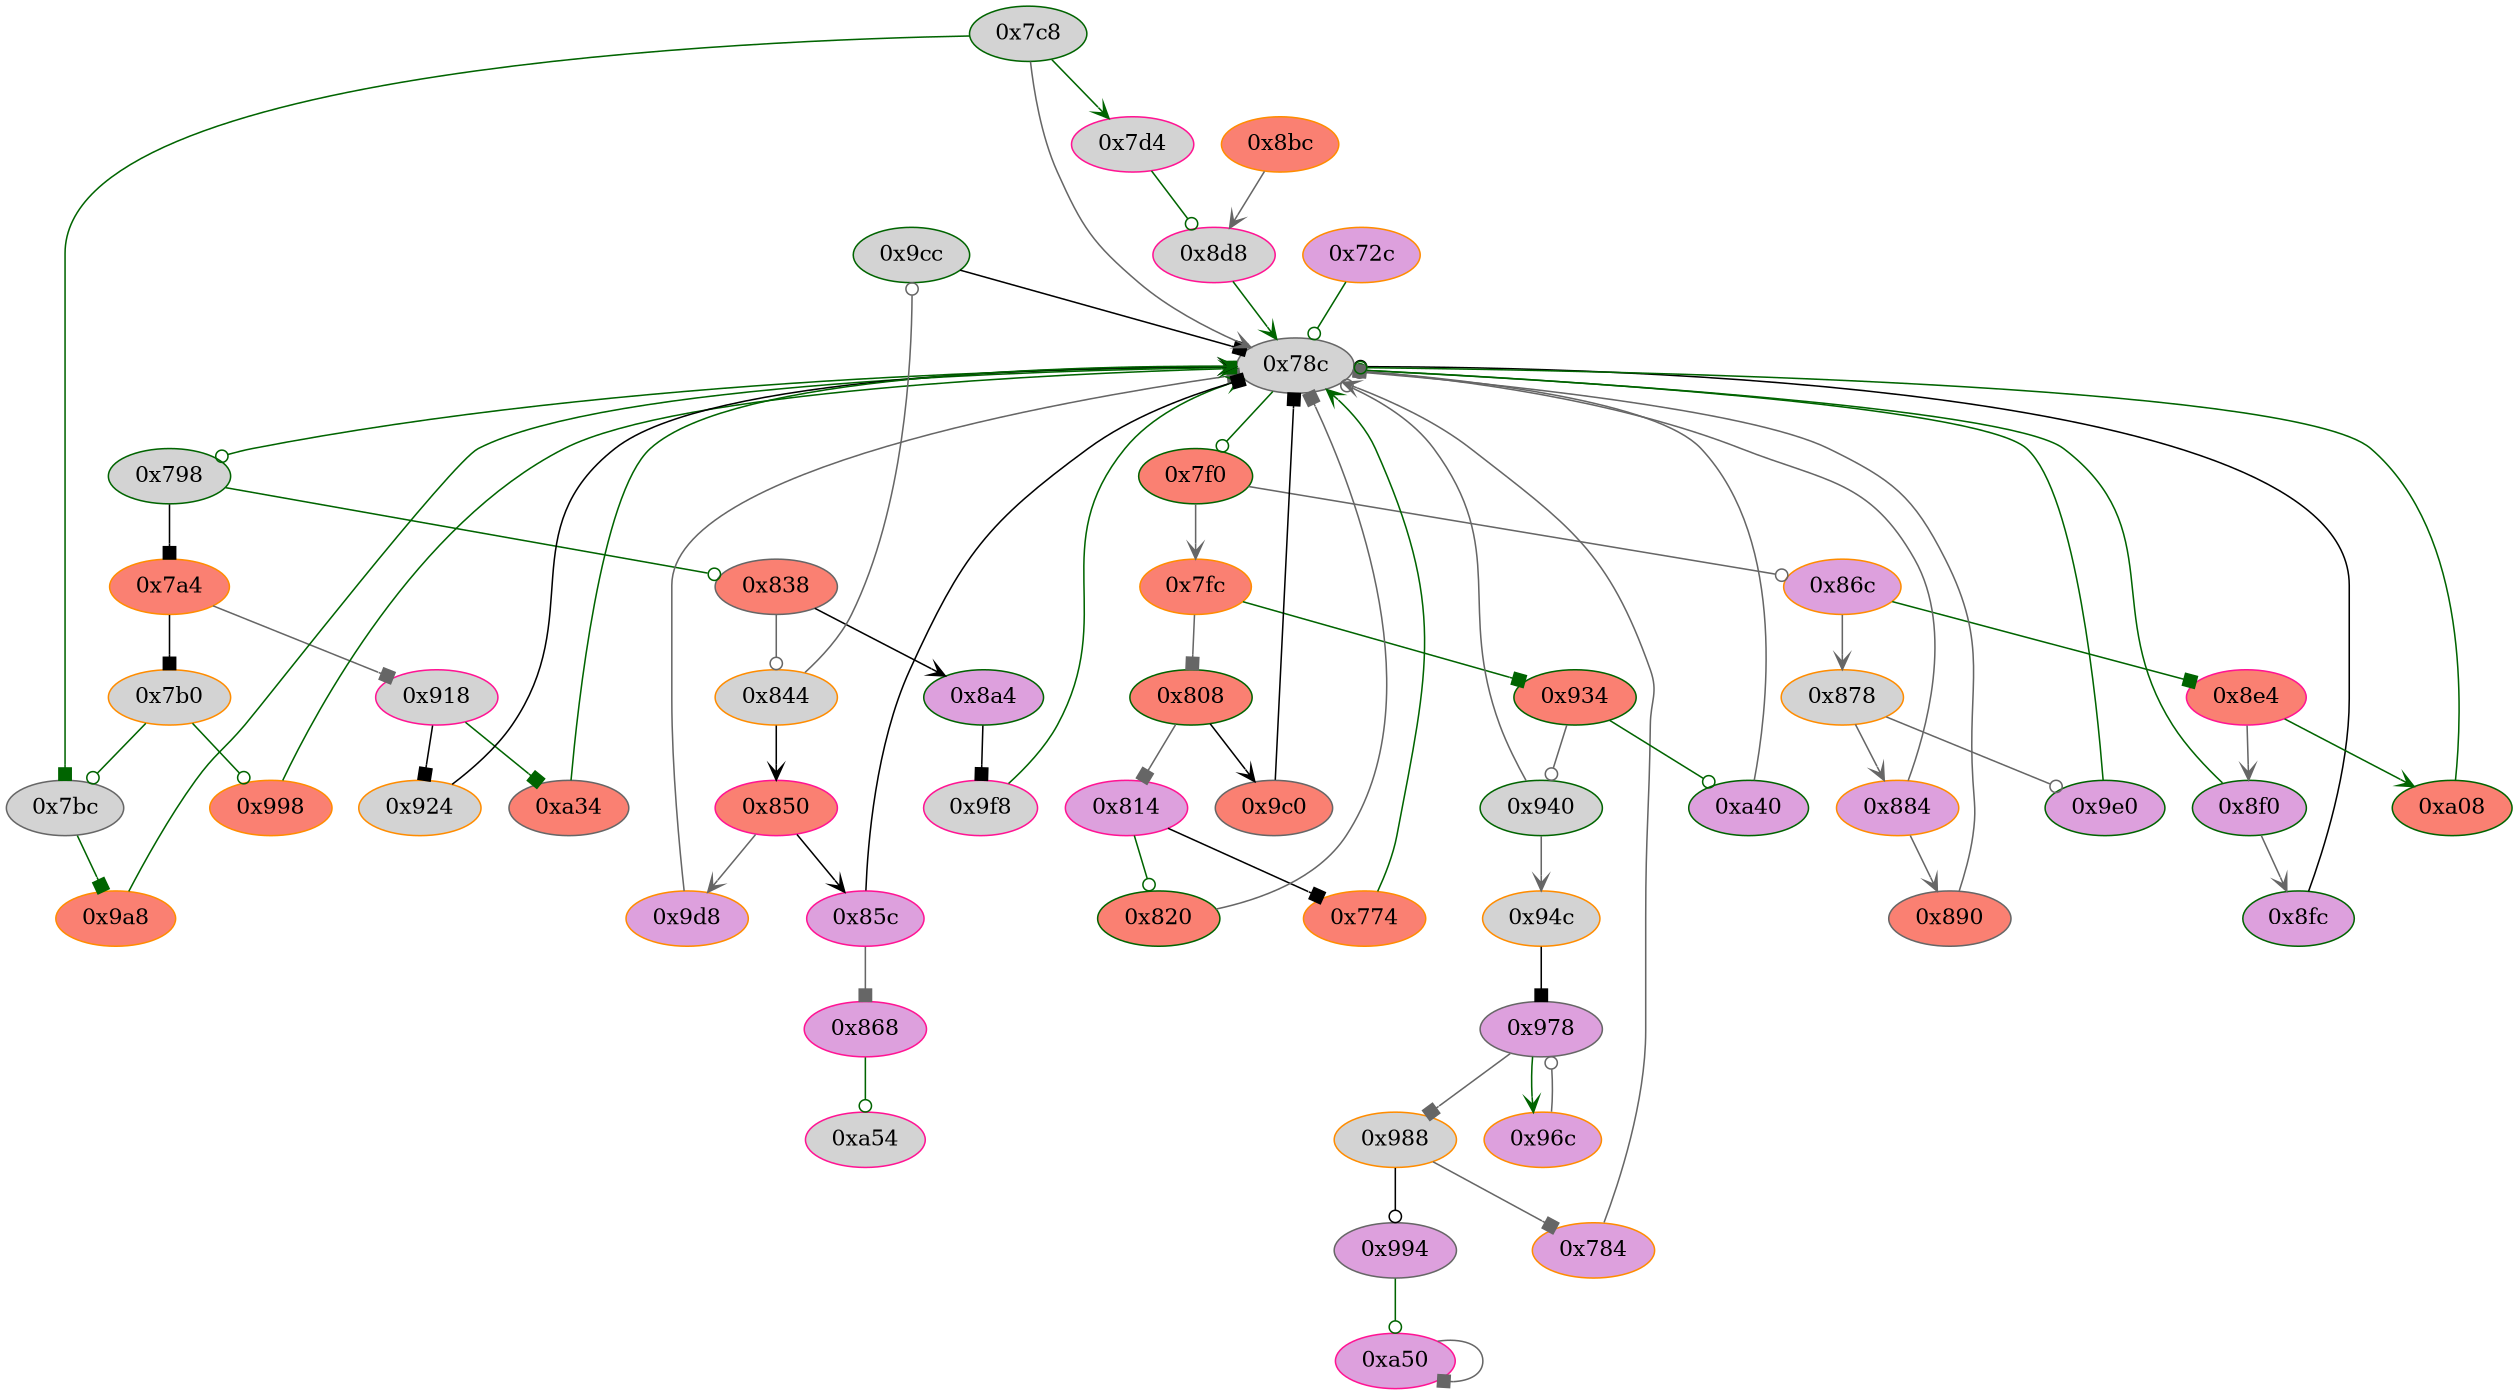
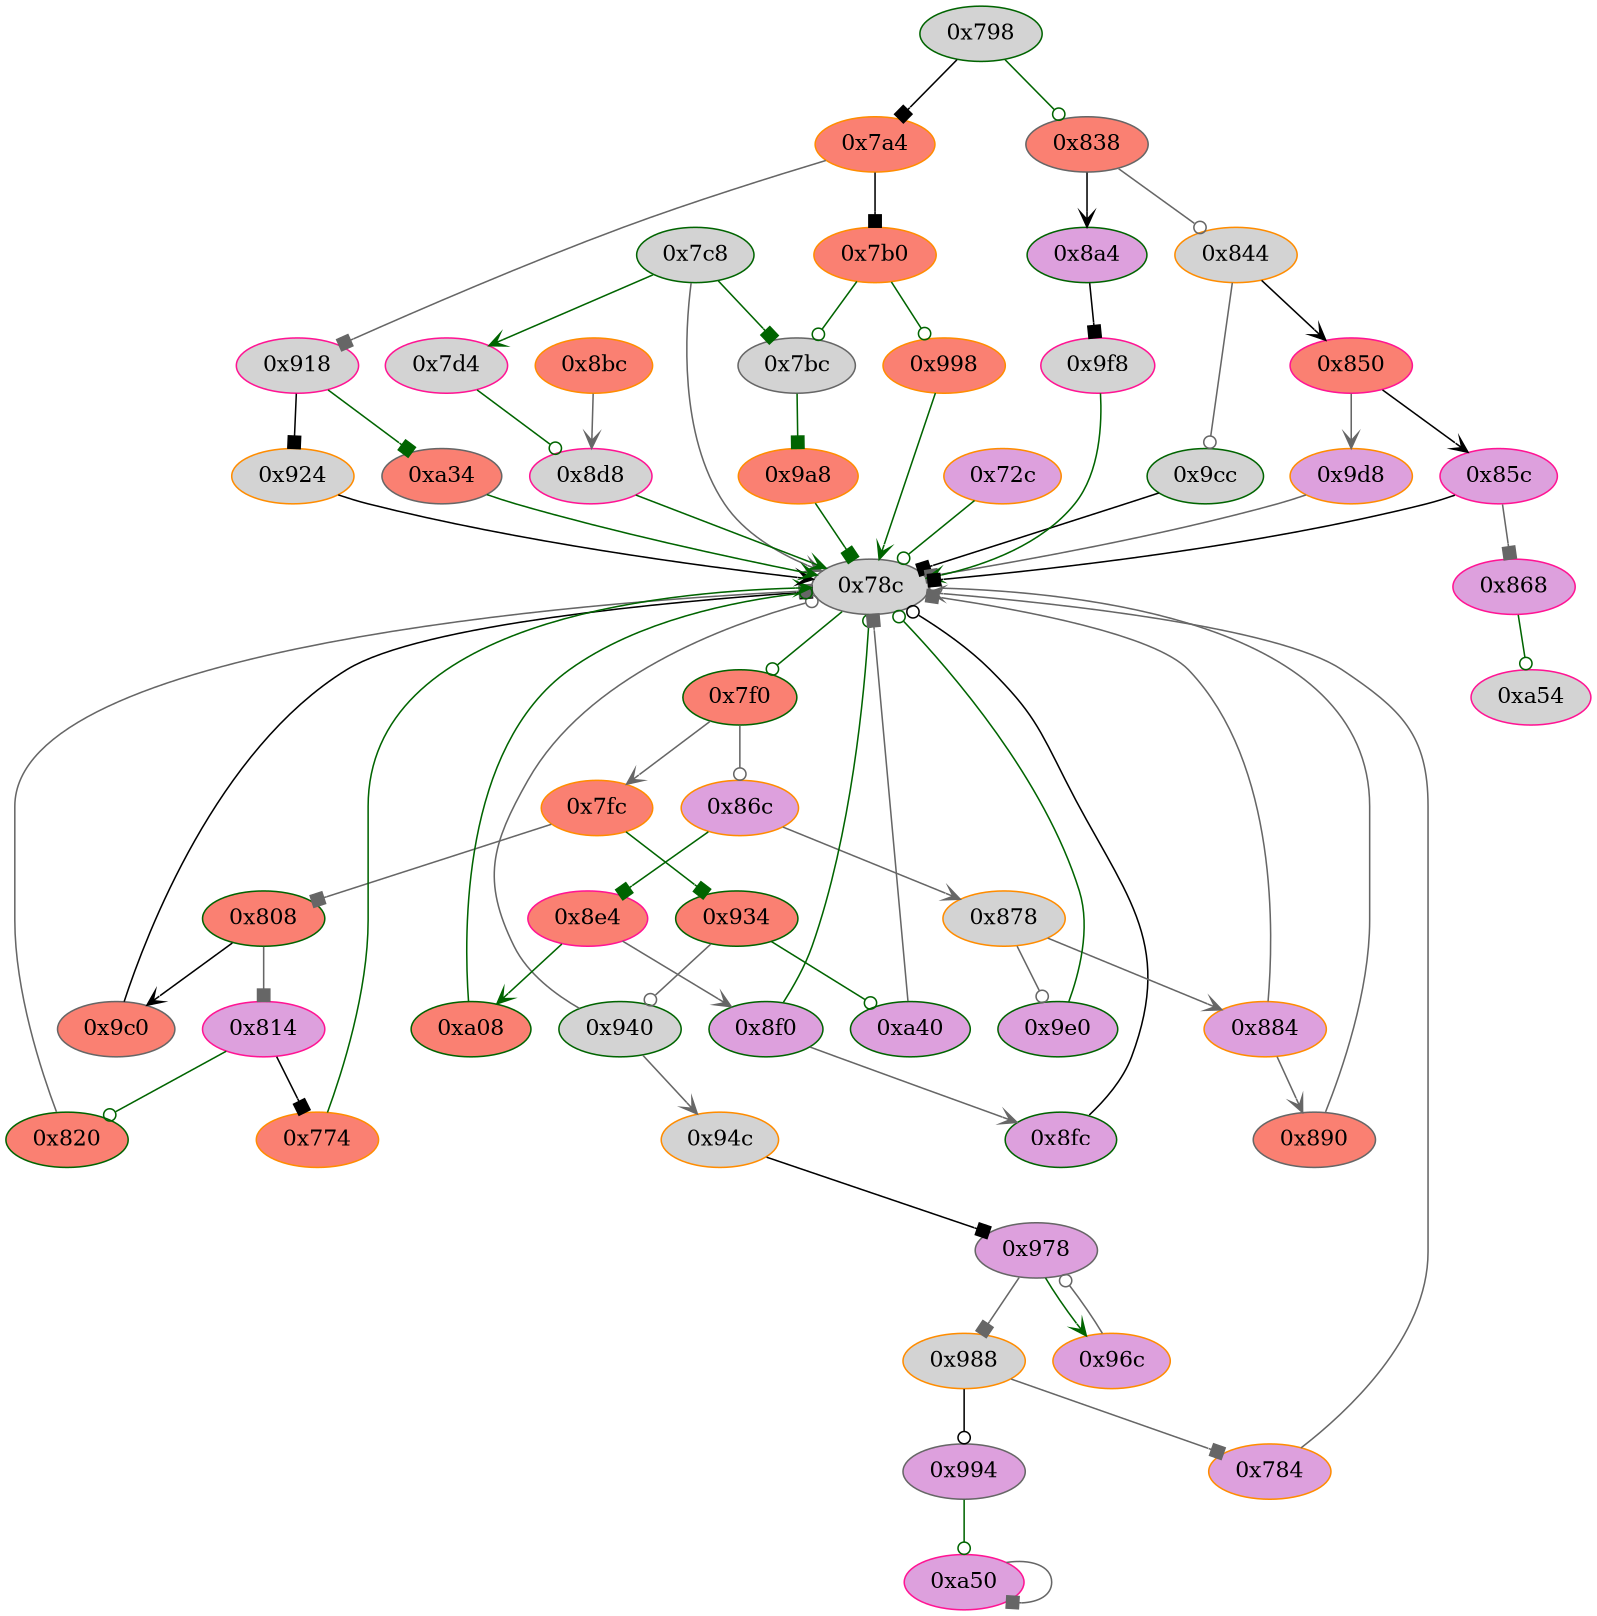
  digraph {
    node [color=darkorange fillcolor=salmon opcode="[u'ldr', u'cmp', u'b']" style=filled]
    edge [arrowhead=box color=gray40]
    "0x9cc" [color=darkgreen fillcolor=lightgrey opcode="[u'ldr', u'ldr', u'b']"]
    "0x78c" [color=gray40 fillcolor=lightgrey]
    "0x798" [color=darkgreen fillcolor=lightgrey]
    "0x7f0" [color=darkgreen]
    "0x7a4"
    "0x838" [color=gray40]
    "0x7fc"
    "0x86c" [fillcolor=plum]
    "0x8f0" [color=darkgreen fillcolor=plum]
    "0x8fc" [color=darkgreen fillcolor=plum opcode="[u'ldr', u'cmp', u'mov', u'mov', u'strb', u'ldr', u'b']"]
    "0x9d8" [fillcolor=plum opcode="[u'ldr', u'b']"]
    "0x7bc" [color=gray40 fillcolor=lightgrey]
    "0x9a8" [opcode="[u'ldr', u'ldr', u'ldrb', u'str', u'ldr', u'b']"]
    "0x7c8" [color=darkgreen fillcolor=lightgrey]
    "0x7d4" [color=deeppink fillcolor=lightgrey opcode="[u'str', u'str', u'ldr', u'ldr', u'ldr', u'ldr', u'b']"]
    "0x8d8" [color=deeppink fillcolor=lightgrey opcode="[u'cmp', u'mov', u'b']"]
    "0x988" [fillcolor=lightgrey]
    "0x784" [fillcolor=plum opcode="[u'ldr', u'ldm']"]
    "0x994" [color=gray40 fillcolor=plum opcode="[u'b']"]
    "0xa50" [color=deeppink fillcolor=plum opcode="[u'b']"]
    "0x808" [color=darkgreen]
    "0x9c0" [color=gray40 opcode="[u'mov', u'mov', u'b']"]
    "0x814" [color=deeppink fillcolor=plum]
    "0x820" [color=darkgreen opcode="[u'ldr', u'add', u'str', u'mov', u'ldr', u'b']"]
    "0x774" [opcode="[u'ldr', u'cmp', u'ldr', u'b']"]
    "0x940" [color=darkgreen fillcolor=lightgrey]
    "0x94c" [fillcolor=lightgrey opcode="[u'sub', u'stm', u'str', u'ldr', u'bl', u'mov', u'ldr', u'b']"]
    "0x978" [color=gray40 fillcolor=plum opcode="[u'ldr', u'bic', u'cmp', u'b']"]
    "0x96c" [fillcolor=plum opcode="[u'mov', u'bl', u'ldr']"]
    "0x878" [fillcolor=lightgrey]
    "0x884" [fillcolor=plum]
    "0x9e0" [color=darkgreen fillcolor=plum opcode="[u'ldrb', u'ldr', u'ldr', u'cmp', u'mov', u'b']"]
    "0x890" [color=gray40 opcode="[u'mov', u'mov', u'str', u'mov', u'b']"]
    "0x9f8" [color=deeppink fillcolor=lightgrey opcode="[u'ldr', u'mov', u'mov', u'b']"]
    "0x8bc" [opcode="[u'ldr', u'str', u'str', u'ldr', u'ldr', u'ldr', u'ldr']"]
-   "0x7b0" [fillcolor=lightgrey]
+   "0x7b0"
    "0x918" [color=deeppink fillcolor=lightgrey]
    "0x998" [opcode="[u'ldr', u'ldr', u'mov', u'b']"]
    "0x924" [fillcolor=lightgrey opcode="[u'ldr', u'cmp', u'ldr', u'b']"]
    "0xa34" [color=gray40 opcode="[u'mov', u'mov', u'b']"]
    "0x868" [color=deeppink fillcolor=plum opcode="[u'b']"]
    "0xa54" [color=deeppink fillcolor=lightgrey opcode="[u'ldr', u'ldr', u'ldr', u'ldr', u'sub', u'mov', u'sub', u'pop']"]
    "0x934" [color=darkgreen]
    "0xa40" [color=darkgreen fillcolor=plum opcode="[u'mov', u'bl', u'ldr', u'b']"]
    "0x844" [fillcolor=lightgrey]
    "0x850" [color=deeppink]
    "0x85c" [color=deeppink fillcolor=plum]
    "0x72c" [fillcolor=plum opcode="[u'push', u'add', u'sub', u'str', u'ldr', u'str', u'ldr', u'ldr', u'add', u'ldr', u'str', u'ldr', u'ldr', u'ldr', u'ldr', u'str', u'str', u'b']"]
    "0x8a4" [color=darkgreen fillcolor=plum]
    "0x8e4" [color=deeppink]
    "0xa08" [color=darkgreen opcode="[u'ldr', u'ldr', u'bl', u'ldr', u'add', u'str', u'ldr', u'add', u'str', u'ldr', u'b']"]
    "0x9cc" -> "0x78c" [color=black]
-   "0x78c" -> "0x798" [arrowhead=odot color=darkgreen]
    "0x78c" -> "0x7f0" [arrowhead=odot color=darkgreen]
    "0x798" -> "0x7a4" [color=black]
    "0x798" -> "0x838" [arrowhead=odot color=darkgreen]
    "0x7f0" -> "0x7fc" [arrowhead=vee]
    "0x7f0" -> "0x86c" [arrowhead=odot]
    "0x7a4" -> "0x7b0" [color=black]
    "0x7a4" -> "0x918"
    "0x838" -> "0x844" [arrowhead=odot]
    "0x838" -> "0x8a4" [arrowhead=vee color=black]
    "0x7fc" -> "0x808"
    "0x7fc" -> "0x934" [color=darkgreen]
    "0x86c" -> "0x878" [arrowhead=vee]
    "0x86c" -> "0x8e4" [color=darkgreen]
    "0x8f0" -> "0x78c" [arrowhead=odot color=darkgreen]
    "0x8f0" -> "0x8fc" [arrowhead=vee]
    "0x8fc" -> "0x78c" [arrowhead=odot color=black]
    "0x9d8" -> "0x78c"
    "0x7bc" -> "0x9a8" [color=darkgreen]
    "0x9a8" -> "0x78c" [color=darkgreen]
    "0x7c8" -> "0x78c" [arrowhead=vee]
    "0x7c8" -> "0x7bc" [color=darkgreen]
    "0x7c8" -> "0x7d4" [arrowhead=vee color=darkgreen]
    "0x7d4" -> "0x8d8" [arrowhead=odot color=darkgreen]
    "0x8d8" -> "0x78c" [arrowhead=vee color=darkgreen]
    "0x988" -> "0x784"
    "0x988" -> "0x994" [arrowhead=odot color=black]
    "0x784" -> "0x78c" [arrowhead=vee]
    "0x994" -> "0xa50" [arrowhead=odot color=darkgreen]
    "0xa50" -> "0xa50"
    "0x808" -> "0x9c0" [arrowhead=vee color=black]
    "0x808" -> "0x814"
    "0x9c0" -> "0x78c" [color=black]
    "0x814" -> "0x820" [arrowhead=odot color=darkgreen]
    "0x814" -> "0x774" [color=black]
    "0x820" -> "0x78c"
    "0x774" -> "0x78c" [arrowhead=vee color=darkgreen]
    "0x940" -> "0x78c" [arrowhead=odot]
    "0x940" -> "0x94c" [arrowhead=vee]
    "0x94c" -> "0x978" [color=black]
    "0x978" -> "0x988"
    "0x978" -> "0x96c" [arrowhead=vee color=darkgreen]
    "0x96c" -> "0x978" [arrowhead=odot]
    "0x878" -> "0x884" [arrowhead=vee]
    "0x878" -> "0x9e0" [arrowhead=odot]
    "0x884" -> "0x78c"
    "0x884" -> "0x890" [arrowhead=vee]
    "0x9e0" -> "0x78c" [arrowhead=odot color=darkgreen]
    "0x890" -> "0x78c" [arrowhead=odot]
    "0x9f8" -> "0x78c" [arrowhead=vee color=darkgreen]
    "0x8bc" -> "0x8d8" [arrowhead=vee]
    "0x7b0" -> "0x7bc" [arrowhead=odot color=darkgreen]
    "0x7b0" -> "0x998" [arrowhead=odot color=darkgreen]
    "0x918" -> "0x924" [color=black]
    "0x918" -> "0xa34" [color=darkgreen]
    "0x998" -> "0x78c" [arrowhead=vee color=darkgreen]
    "0x924" -> "0x78c" [arrowhead=vee color=black]
    "0xa34" -> "0x78c" [arrowhead=vee color=darkgreen]
    "0x868" -> "0xa54" [arrowhead=odot color=darkgreen]
    "0x934" -> "0x940" [arrowhead=odot]
    "0x934" -> "0xa40" [arrowhead=odot color=darkgreen]
    "0xa40" -> "0x78c"
    "0x844" -> "0x9cc" [arrowhead=odot]
    "0x844" -> "0x850" [arrowhead=vee color=black]
    "0x850" -> "0x9d8" [arrowhead=vee]
    "0x850" -> "0x85c" [arrowhead=vee color=black]
    "0x85c" -> "0x78c" [color=black]
    "0x85c" -> "0x868"
    "0x72c" -> "0x78c" [arrowhead=odot color=darkgreen]
    "0x8a4" -> "0x9f8" [color=black]
    "0x8e4" -> "0x8f0" [arrowhead=vee]
    "0x8e4" -> "0xa08" [arrowhead=vee color=darkgreen]
    "0xa08" -> "0x78c" [arrowhead=odot color=darkgreen]
  }
